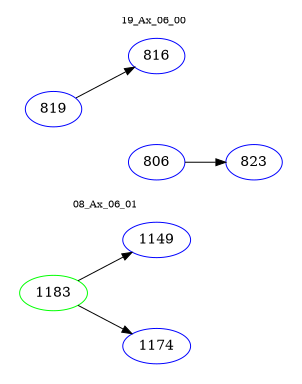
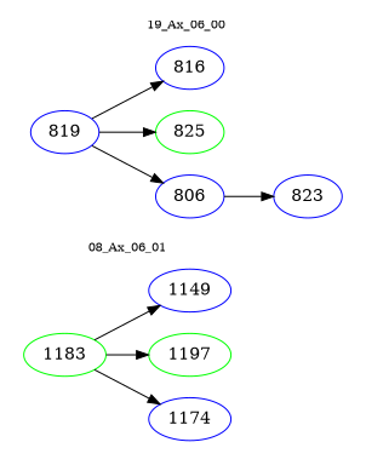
  digraph {
    rankdir=LR
    node [color=blue]
    edge [color=black]
    n1 [color=green label=1183]
    n2 [label=1174]
+   n3 [color=green label=1197]
    n4 [label=1149]
    n5 [label=819]
    n6 [label=806]
+   n7 [color=green label=825]
    n8 [label=816]
    n9 [label=823]
    subgraph cluster_1 {
      color=white
      fontsize=10
      label="08_Ax_06_01"
      n1
      n2
+     n3
      n4
    }
    subgraph cluster_2 {
      color=white
      fontsize=10
      label="19_Ax_06_00"
      n5
      n6
+     n7
      n8
      n9
    }
    n1 -> n2
+   n1 -> n3
    n1 -> n4
+   n5 -> n6
+   n5 -> n7
    n5 -> n8
    n6 -> n9
  }
